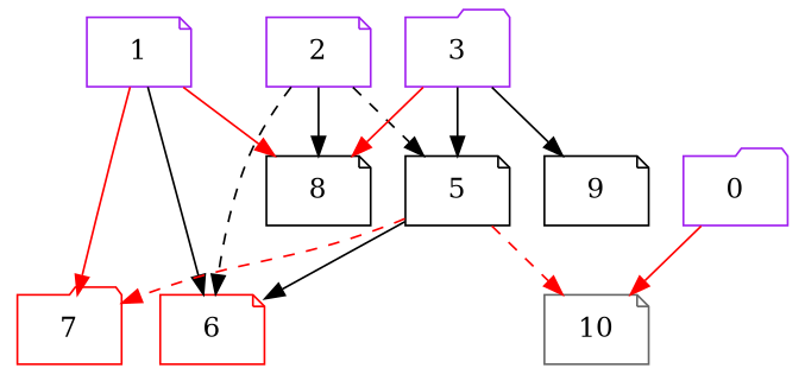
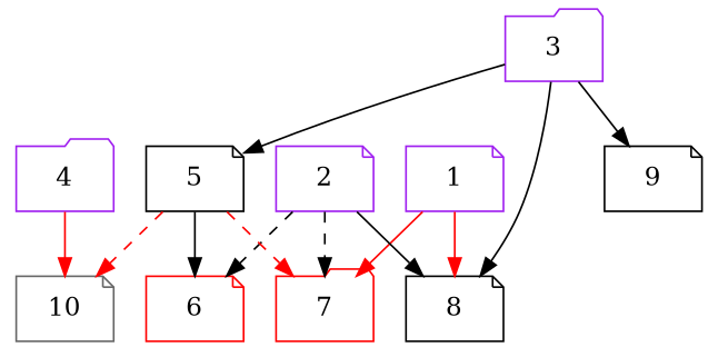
  digraph {
    node [alpha=0.07 color=purple shape=note]
    edge [color=black style=solid]
    1 [expect_size=45640704]
    6 [alpha=0.09 color=red expect_size=48436224]
    7 [alpha=0.09 color=red expect_size=18792448 shape=folder]
    8 [alpha=0.01 color=black expect_size=5369856]
    2 [alpha=0.04 expect_size=19647488]
    3 [alpha=0.15 expect_size=47280128 shape=folder]
    9 [color=black expect_size=43791360]
    5 [alpha=0.14 color=black expect_size=16135168]
    10 [alpha=0.19 color=gray40 expect_size=51672064]
-   4 [alpha=0.13 expect_size=47254528 shape=folder label=0]
-   1 -> 6
+   4 [alpha=0.13 expect_size=47254528 shape=folder]
    1 -> 7 [color=red]
    1 -> 8 [color=red]
    2 -> 6 [style=dashed]
-   2 -> 5 [style=dashed]
+   2 -> 7 [style=dashed]
    2 -> 8
-   3 -> 8 [color=red]
+   3 -> 8
    3 -> 9
    3 -> 5
    5 -> 6
    5 -> 7 [color=red style=dashed]
    5 -> 10 [color=red style=dashed]
    4 -> 10 [color=red]
  }
